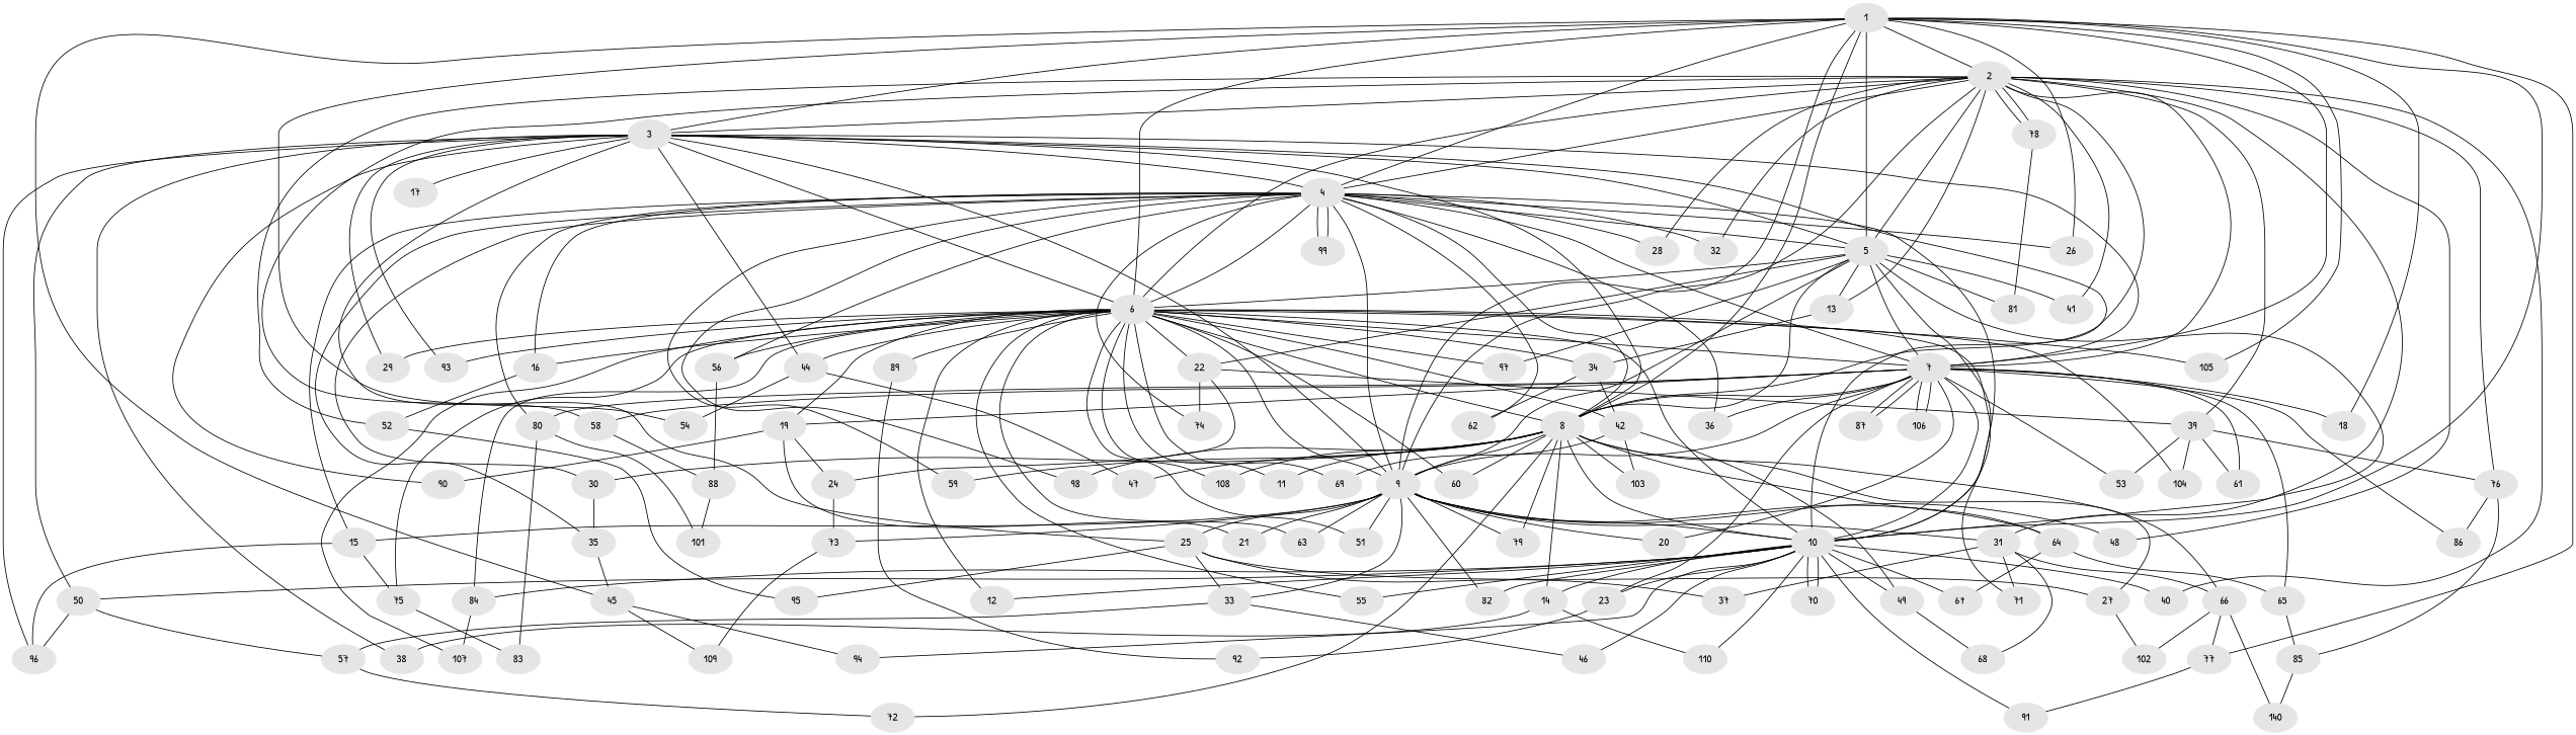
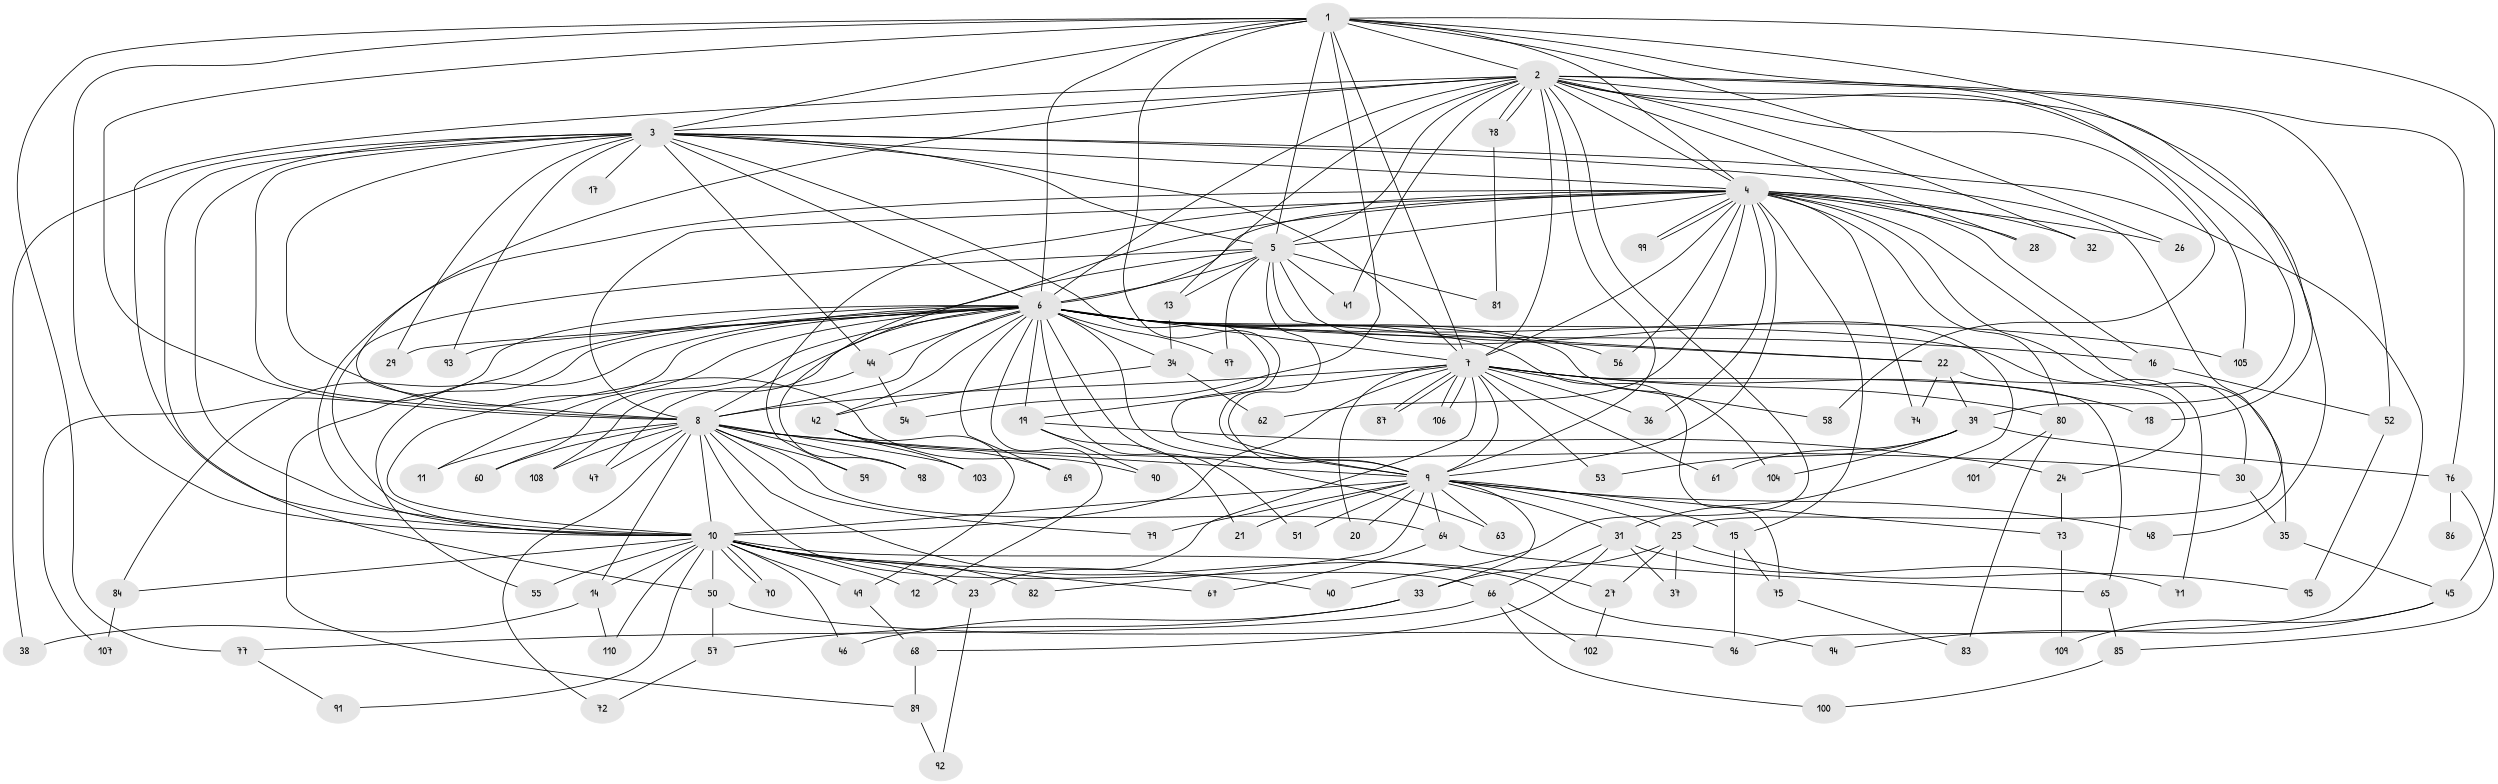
  graph {
    fontname="Patrick Hand"
    node [color=gray90 fontname="Patrick Hand" style=filled]
    edge [fontname="Patrick Hand"]
    1
    2
    3
    4
    5
    6
    7
    8
    9
    10
    18
    26
    45
    54
    77
    105
    13
    28
    32
    39
    40
    41
    48
    52
    58
    76
    78
    17
    25
    29
    38
    44
    50
    90
    93
    96
    15
    16
    30
    35
    36
    56
    59
    62
    74
    80
    98
    99
    22
    31
    81
    97
    11
    12
    19
    34
    42
    51
    55
    60
    63
    69
    71
    75
    84
    89
    104
    107
    108
    20
    23
    53
    61
    65
    86
    87
    106
    14
    27
    47
    64
    66
    72
    79
    103
    21
    33
    73
    82
    46
    49
    67
    70
    91
    94
    110
    109
    95
-   88
    85
    37
    57
    83
    101
    24
    68
    92
    102
-   100 [label=140]
+   100
    1 -- 2
    1 -- 3
    1 -- 4
    1 -- 5
    1 -- 6
    1 -- 7
    1 -- 8
    1 -- 9
    1 -- 10
    1 -- 18
    1 -- 26
    1 -- 45
    1 -- 54
    1 -- 77
    1 -- 105
    2 -- 3
    2 -- 4
    2 -- 5
    2 -- 6
    2 -- 7
    2 -- 8
    2 -- 9
    2 -- 10
    2 -- 13
    2 -- 28
    2 -- 32
    2 -- 39
    2 -- 40
    2 -- 41
    2 -- 48
    2 -- 52
    2 -- 58
    2 -- 76
    2 -- 78
    2 -- 78
    3 -- 4
    3 -- 5
    3 -- 6
    3 -- 7
    3 -- 8
    3 -- 9
    3 -- 10
    3 -- 17
    3 -- 25
    3 -- 29
    3 -- 38
    3 -- 44
    3 -- 50
    3 -- 90
    3 -- 93
    3 -- 96
    4 -- 5
    4 -- 6
    4 -- 7
    4 -- 8
    4 -- 9
    4 -- 10
    4 -- 26
    4 -- 28
    4 -- 32
    4 -- 15
    4 -- 16
    4 -- 30
    4 -- 35
    4 -- 36
    4 -- 56
    4 -- 59
    4 -- 62
    4 -- 74
    4 -- 80
    4 -- 98
    4 -- 99
    4 -- 99
    5 -- 6
-   5 -- 7
    5 -- 8
    5 -- 9
    5 -- 10
    5 -- 13
    5 -- 41
    5 -- 22
    5 -- 31
    5 -- 81
    5 -- 97
    6 -- 7
    6 -- 8
    6 -- 9
    6 -- 10
    6 -- 105
    6 -- 29
    6 -- 44
    6 -- 93
    6 -- 16
    6 -- 56
    6 -- 22
    6 -- 97
    6 -- 11
    6 -- 12
    6 -- 19
    6 -- 34
    6 -- 42
    6 -- 51
    6 -- 55
    6 -- 60
    6 -- 63
    6 -- 69
    6 -- 71
    6 -- 75
    6 -- 84
    6 -- 89
    6 -- 104
    6 -- 107
    6 -- 108
    7 -- 8
    7 -- 9
    7 -- 10
    7 -- 18
    7 -- 58
    7 -- 36
    7 -- 80
    7 -- 19
    7 -- 20
    7 -- 23
    7 -- 53
    7 -- 61
    7 -- 65
-   7 -- 86
    7 -- 87
    7 -- 87
    7 -- 106
    7 -- 106
    8 -- 9
    8 -- 10
    8 -- 30
    8 -- 59
    8 -- 98
    8 -- 11
    8 -- 60
    8 -- 108
    8 -- 14
    8 -- 27
    8 -- 47
    8 -- 64
    8 -- 66
    8 -- 72
    8 -- 79
    8 -- 103
    9 -- 10
    9 -- 48
    9 -- 25
    9 -- 15
    9 -- 31
    9 -- 51
    9 -- 63
    9 -- 20
    9 -- 64
    9 -- 79
    9 -- 21
    9 -- 33
    9 -- 73
    9 -- 82
    10 -- 40
    10 -- 50
    10 -- 12
    10 -- 55
    10 -- 84
    10 -- 23
    10 -- 14
    10 -- 82
    10 -- 46
    10 -- 49
    10 -- 67
    10 -- 70
    10 -- 70
    10 -- 91
    10 -- 94
    10 -- 110
    45 -- 94
    45 -- 109
    77 -- 91
    13 -- 34
    39 -- 76
    39 -- 104
    39 -- 53
    39 -- 61
    52 -- 95
-   58 -- 88
    76 -- 86
    76 -- 85
    78 -- 81
    25 -- 27
    25 -- 33
    25 -- 95
    25 -- 37
    44 -- 54
    44 -- 47
    50 -- 96
    50 -- 57
    15 -- 96
    15 -- 75
    16 -- 52
    30 -- 35
    35 -- 45
-   56 -- 88
    80 -- 83
    80 -- 101
    22 -- 39
    22 -- 74
    22 -- 24
    31 -- 71
    31 -- 66
    31 -- 37
    31 -- 68
    19 -- 90
    19 -- 21
    19 -- 24
    34 -- 62
    34 -- 42
    42 -- 69
    42 -- 103
    42 -- 49
    75 -- 83
    84 -- 107
    89 -- 92
    23 -- 92
    65 -- 85
    14 -- 38
    14 -- 110
    27 -- 102
    64 -- 65
    64 -- 67
    66 -- 77
    66 -- 102
    66 -- 100
    33 -- 46
    33 -- 57
    73 -- 109
    49 -- 68
-   88 -- 101
    85 -- 100
    57 -- 72
    24 -- 73
+   68 -- 89
  }
